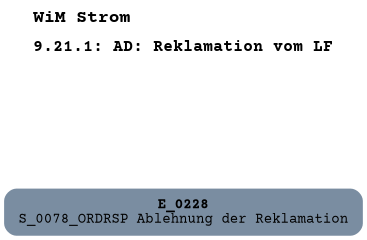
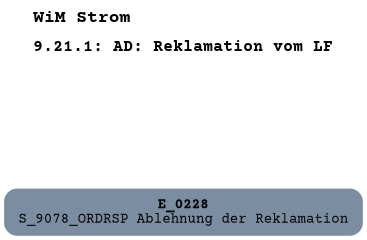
  digraph {
    concentrate=true
    fontname="Courier Prime"
    fontsize=12
    label=<<B><FONT POINT-SIZE="18">WiM Strom</FONT></B><BR align="left"/><BR/><B><FONT POINT-SIZE="16">9.21.1: AD: Reklamation vom LF</FONT></B><BR align="left"/><BR/><BR/><BR/>>
    labelloc=t
    pack=true
    packmode=array
    rankdir=LR
-   n1 [fillcolor="#7a8da1" fontname="Courier Prime" label=<<B>E_0228</B><BR align="center"/><FONT>S_0078_ORDRSP Ablehnung der Reklamation</FONT><BR align="center"/>> margin="0.2,0.12" penwidth=0.0 shape=box style="filled,rounded"]
+   n1 [fillcolor="#7a8da1" fontname="Courier Prime" label=<<B>E_0228</B><BR align="center"/><FONT>S_9078_ORDRSP Ablehnung der Reklamation</FONT><BR align="center"/>> margin="0.2,0.12" penwidth=0.0 shape=box style="filled,rounded"]
  }
